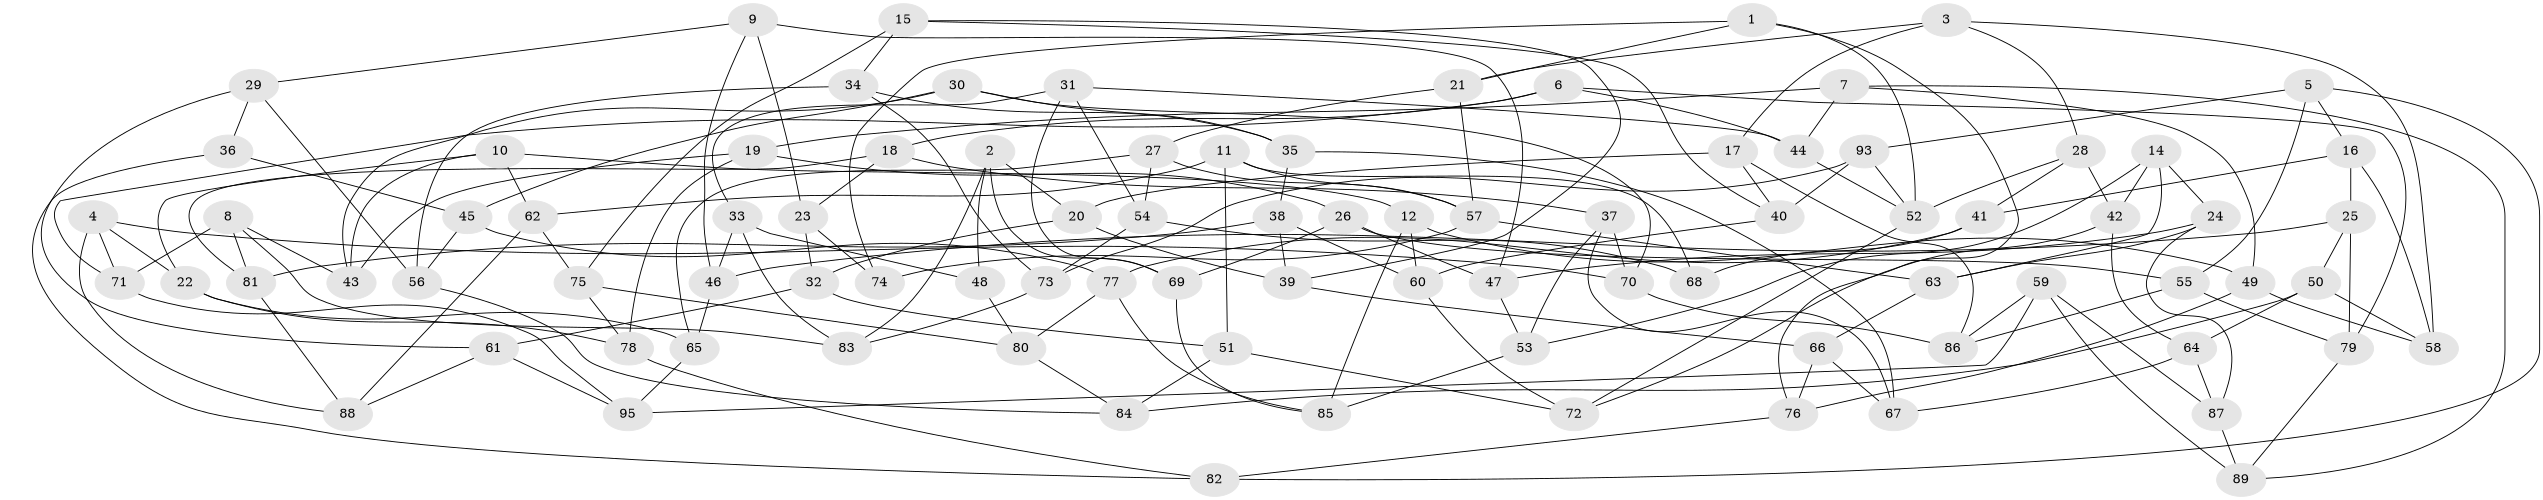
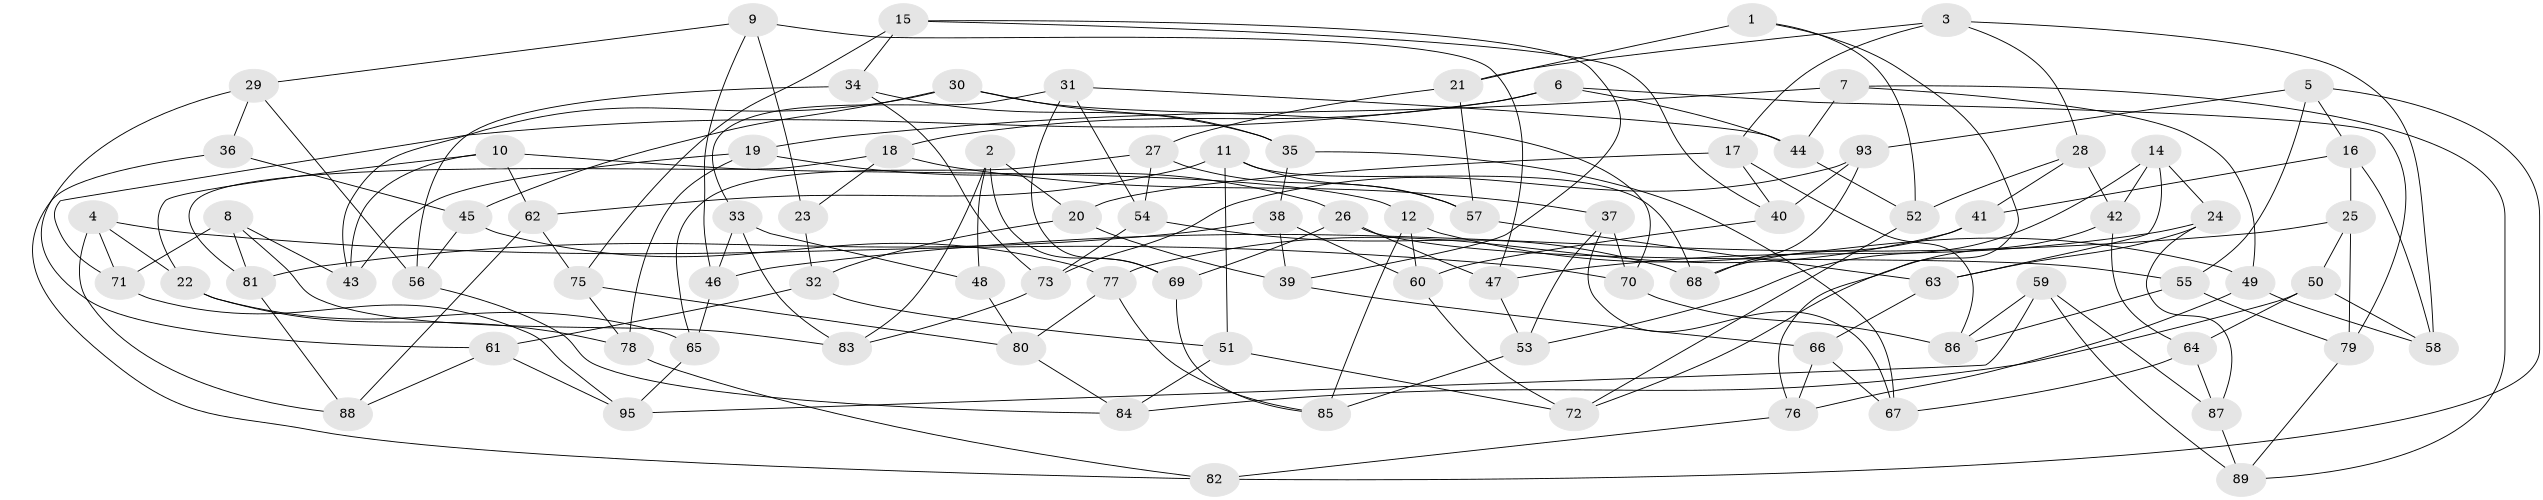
  graph {
    node [color=gray90 style=filled]
    1
    21
    52
-   74
    76
    57
    27
    72
    82
    2
    20
    48
    69
    83
    39
    32
    80
    85
    3
    17
    28
    58
    40
    86
    42
    41
    4
    22
    70
    71
    88
    78
    65
    n34 [label=95]
    n35 [label=93]
    5
    16
    55
    68
    73
    25
    79
    6
    18
    44
    81
    23
    37
    89
    7
    19
    49
    43
    26
    8
    9
    29
    46
    47
    36
    56
    61
    53
    10
    12
    62
    60
    75
    11
    51
    84
    63
    14
    24
    87
    64
    66
    15
    34
    35
    50
    77
    67
    54
    45
    30
    38
    31
    33
    59
    1 -- 21
    1 -- 52
-   1 -- 74
    1 -- 76
    21 -- 57
    21 -- 27
    52 -- 72
    76 -- 82
-   57 -- 74
    57 -- 63
    27 -- 57
    27 -- 65
    27 -- 54
    2 -- 20
    2 -- 48
    2 -- 69
    2 -- 83
    20 -- 39
    20 -- 32
    48 -- 80
    69 -- 85
    39 -- 66
    32 -- 61
    32 -- 51
    80 -- 84
    3 -- 21
    3 -- 17
    3 -- 28
    3 -- 58
    17 -- 20
    17 -- 40
    17 -- 86
    28 -- 52
    28 -- 42
    28 -- 41
    40 -- 60
    42 -- 72
    42 -- 64
    41 -- 68
    41 -- 77
    4 -- 22
    4 -- 70
    4 -- 71
    4 -- 88
    22 -- 78
    22 -- 65
    70 -- 86
    71 -- n34
    78 -- 82
    65 -- n34
    n35 -- 40
-   n35 -- 52
+   n35 -- 68
    n35 -- 73
    5 -- 82
    5 -- n35
    5 -- 16
    5 -- 55
    16 -- 58
    16 -- 41
    16 -- 25
    55 -- 86
    55 -- 79
    73 -- 83
    25 -- 79
    25 -- 46
    25 -- 50
    79 -- 89
    6 -- 71
    6 -- 79
    6 -- 18
    6 -- 44
    18 -- 81
    18 -- 23
    18 -- 37
    44 -- 52
    81 -- 88
-   23 -- 74
    23 -- 32
    37 -- 70
    37 -- 53
    37 -- 67
    7 -- 44
    7 -- 89
    7 -- 19
    7 -- 49
    19 -- 78
    19 -- 43
    19 -- 26
    49 -- 76
    49 -- 58
    26 -- 69
    26 -- 55
    26 -- 47
    8 -- 83
    8 -- 71
    8 -- 81
    8 -- 43
    9 -- 23
    9 -- 29
    9 -- 46
    9 -- 47
    29 -- 36
    29 -- 56
    29 -- 61
    46 -- 65
    47 -- 53
    36 -- 82
    36 -- 45
    56 -- 84
    61 -- 88
    61 -- n34
    53 -- 85
    10 -- 22
    10 -- 43
    10 -- 12
    10 -- 62
    12 -- 85
    12 -- 49
    12 -- 60
    62 -- 88
    62 -- 75
    60 -- 72
    75 -- 80
    75 -- 78
    11 -- 57
    11 -- 68
    11 -- 62
    11 -- 51
    51 -- 72
    51 -- 84
    63 -- 66
    14 -- 42
    14 -- 53
    14 -- 63
    14 -- 24
    24 -- 47
    24 -- 63
    24 -- 87
    87 -- 89
    64 -- 87
    64 -- 67
    66 -- 76
    66 -- 67
    15 -- 39
    15 -- 40
    15 -- 75
    15 -- 34
    34 -- 73
    34 -- 56
    34 -- 35
    35 -- 67
    35 -- 38
    50 -- 58
    50 -- 84
    50 -- 64
    77 -- 80
    77 -- 85
    54 -- 68
    54 -- 73
    45 -- 56
    45 -- 77
    30 -- 70
    30 -- 43
    30 -- 35
    30 -- 45
    38 -- 39
    38 -- 81
    38 -- 60
    31 -- 69
    31 -- 44
    31 -- 54
    31 -- 33
    33 -- 48
    33 -- 83
    33 -- 46
    59 -- 86
    59 -- n34
    59 -- 89
    59 -- 87
  }
